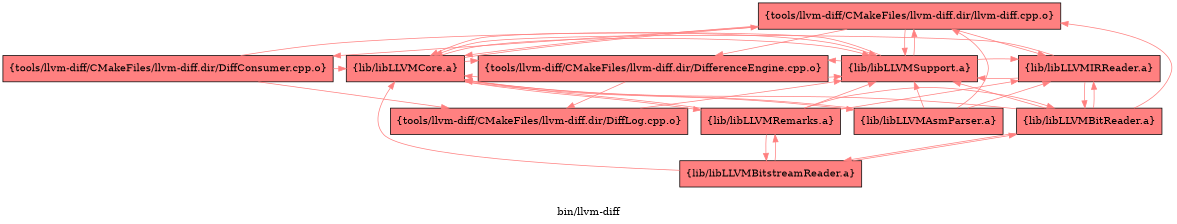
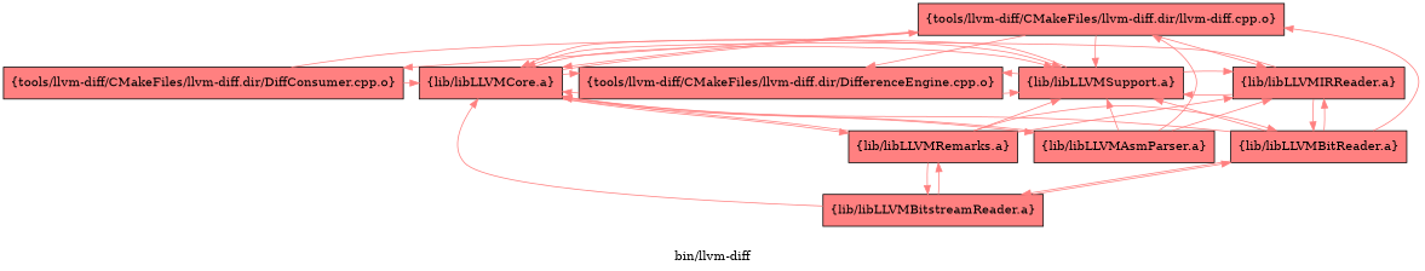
  digraph {
    label="bin/llvm-diff"
    node [fillcolor="1.000000 0.5 1" group=1 shape=box style=filled]
    edge [color="1.000000 0.5 1"]
    n1 [label="{tools/llvm-diff/CMakeFiles/llvm-diff.dir/llvm-diff.cpp.o}"]
    n2 [label="{tools/llvm-diff/CMakeFiles/llvm-diff.dir/DiffConsumer.cpp.o}"]
    n3 [label="{tools/llvm-diff/CMakeFiles/llvm-diff.dir/DifferenceEngine.cpp.o}"]
    n4 [label="{lib/libLLVMCore.a}"]
    n5 [label="{lib/libLLVMIRReader.a}"]
    n6 [label="{lib/libLLVMSupport.a}"]
-   n7 [label="{tools/llvm-diff/CMakeFiles/llvm-diff.dir/DiffLog.cpp.o}"]
    n8 [label="{lib/libLLVMRemarks.a}"]
    n9 [label="{lib/libLLVMAsmParser.a}"]
    n10 [label="{lib/libLLVMBitReader.a}"]
    n11 [label="{lib/libLLVMBitstreamReader.a}"]
    subgraph sub_1 {
      rank=same
      n1
    }
    subgraph sub_2 {
      rank=same
      n2
      n3
      n4
      n5
      n6
    }
    subgraph sub_3 {
      rank=same
-     n7
      n8
      n9
      n10
    }
    n1 -> n2
    n1 -> n3
    n1 -> n4
    n1 -> n5
    n1 -> n6
    n2 -> n4
    n2 -> n6
-   n2 -> n7
    n3 -> n4
    n3 -> n6
-   n3 -> n7
    n4 -> n1
    n4 -> n3
    n4 -> n6
    n4 -> n8
    n4 -> n9
    n5 -> n4
    n5 -> n6
    n5 -> n10
-   n6 -> n1
    n6 -> n3
    n6 -> n4
    n6 -> n5
-   n7 -> n6
    n8 -> n4
    n8 -> n5
    n8 -> n6
    n8 -> n10
    n8 -> n11
    n9 -> n1
    n9 -> n4
    n9 -> n5
    n9 -> n6
    n10 -> n1
    n10 -> n4
    n10 -> n5
    n10 -> n6
    n10 -> n11
    n11 -> n4
    n11 -> n8
    n11 -> n10
  }
